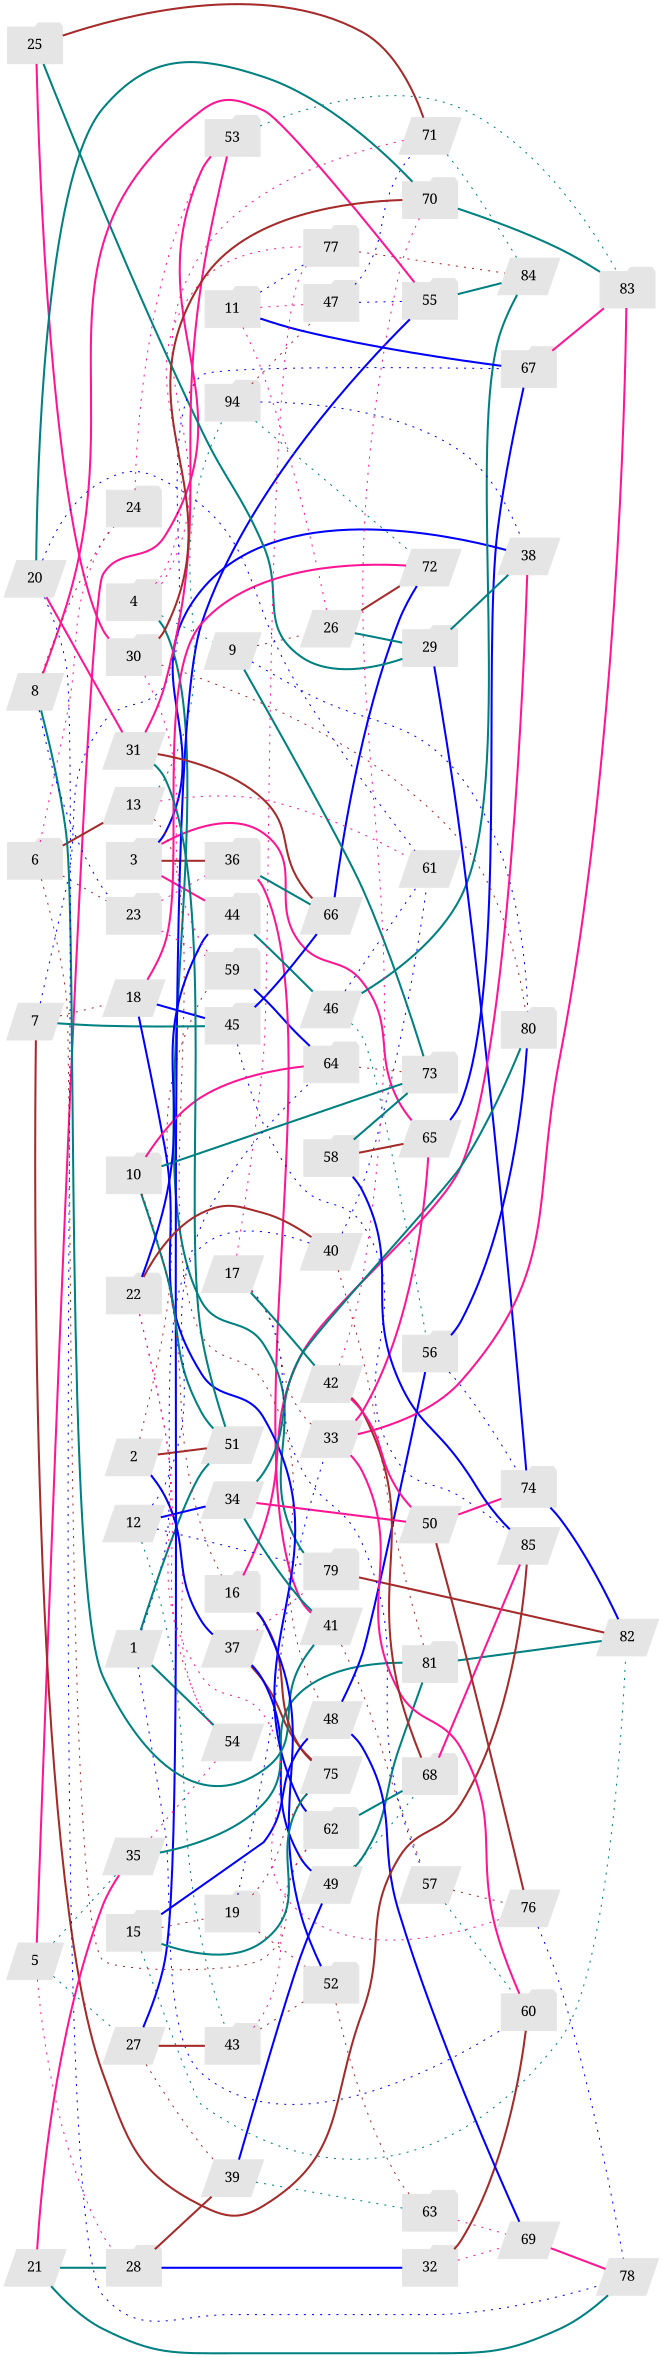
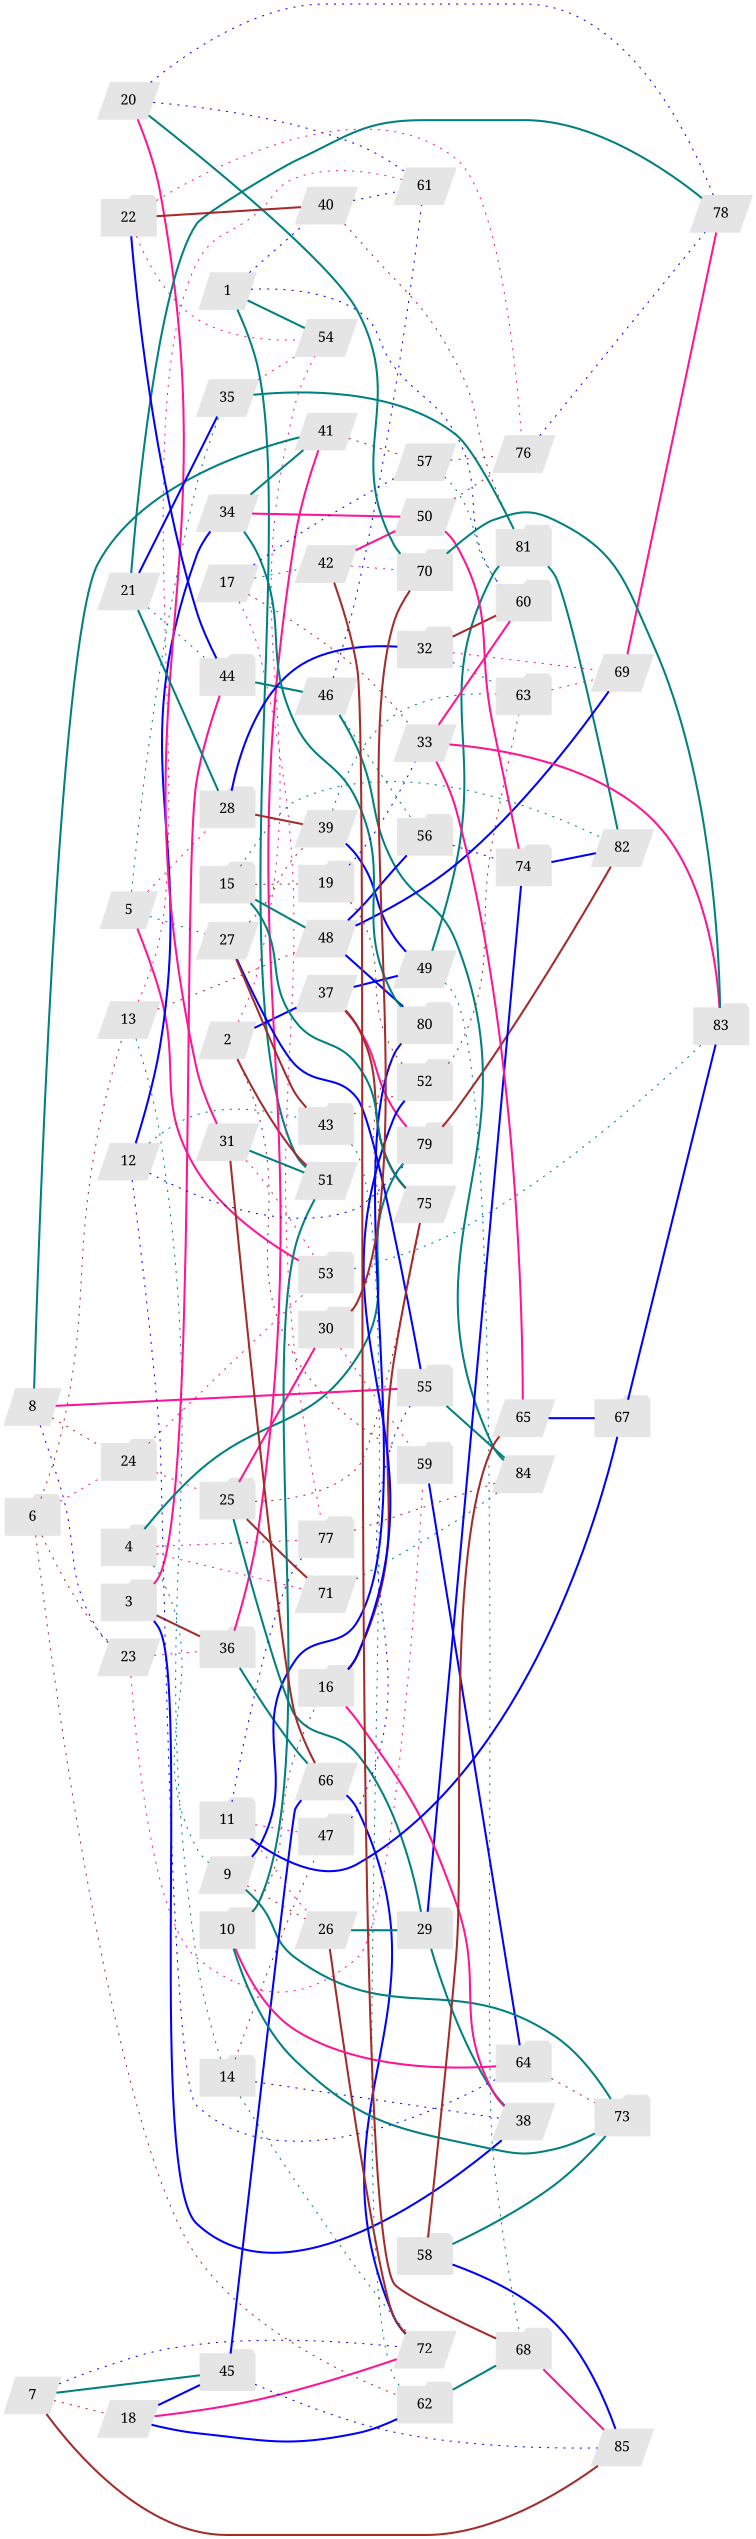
  graph {
    fontname="Noto Serif"
    rankdir=LR
    node [color=gray90 fontname="Noto Serif" shape=parallelogram style=filled]
    edge [color=teal fontname="Noto Serif" style=bold]
    1
    40
    51
    54
    60 [shape=folder]
    61
    81 [shape=folder]
    2
    37
    59 [shape=folder]
    79 [shape=folder]
    75
    49
    64 [shape=folder]
    3 [shape=folder]
    36 [shape=folder]
    38
    44 [shape=folder]
    65
    41
    66
    46
    67 [shape=folder]
    4 [shape=folder]
    9
    71
    77 [shape=folder]
    26
    73 [shape=folder]
    80 [shape=folder]
    84
    82
    5
    27
    28 [shape=folder]
    35
    53 [shape=folder]
    55 [shape=folder]
    43 [shape=folder]
    39
    32 [shape=folder]
    83 [shape=folder]
    6 [shape=folder]
    13
-   23 [shape=folder]
+   23
    24 [shape=folder]
    62 [shape=folder]
-   14 [shape=folder label=94]
+   14 [shape=folder]
    48
    25 [shape=folder]
    68 [shape=folder]
    7
    18
    45 [shape=folder]
    85
    72
    8
    57
    29 [shape=folder]
    10 [shape=folder]
    16 [shape=folder]
    52 [shape=folder]
    11 [shape=folder]
    47 [shape=folder]
    12
    34
    50
    69
    56 [shape=folder]
    15 [shape=folder]
    19 [shape=folder]
    33
    63 [shape=folder]
    17
    42
    70 [shape=folder]
    76
    20
    31
    78
    21
    22 [shape=folder]
    30 [shape=folder]
    74 [shape=folder]
    58 [shape=folder]
    1 -- 40 [color=blue style=dotted]
    1 -- 51
    1 -- 54
    1 -- 60 [color=blue style=dotted]
    40 -- 61 [color=blue style=dotted]
    40 -- 81 [color=brown style=dotted]
    81 -- 82
    2 -- 51 [color=brown]
    2 -- 54 [color=deeppink style=dotted]
    2 -- 37 [color=blue]
    2 -- 59 [color=brown style=dotted]
-   37 -- 79 [color=deeppink style=dotted]
+   37 -- 79 [color=deeppink]
    37 -- 75 [color=brown]
    37 -- 49 [color=blue]
    59 -- 64 [color=blue]
    79 -- 82 [color=brown]
    49 -- 81
    49 -- 68 [style=dotted]
    64 -- 73 [color=brown style=dotted]
    3 -- 36 [color=brown]
    3 -- 38 [color=blue]
    3 -- 44 [color=deeppink]
-   3 -- 65 [color=deeppink]
    36 -- 41 [color=deeppink]
    36 -- 66
    44 -- 46
    65 -- 67 [color=blue]
    41 -- 57 [color=brown style=dotted]
    66 -- 72 [color=blue]
    46 -- 61 [color=blue style=dotted]
    46 -- 84
    46 -- 56 [style=dotted]
-   67 -- 83 [color=deeppink]
+   67 -- 83 [color=blue]
    4 -- 79
    4 -- 9 [style=dotted]
    4 -- 71 [color=deeppink style=dotted]
    4 -- 77 [color=deeppink style=dotted]
    9 -- 26 [color=brown style=dotted]
    9 -- 73
-   9 -- 80 [color=blue style=dotted]
+   9 -- 80 [color=blue]
    71 -- 84 [style=dotted]
    77 -- 84 [color=brown style=dotted]
    26 -- 72 [color=brown]
    26 -- 29
    5 -- 27 [style=dotted]
    5 -- 28 [color=deeppink style=dotted]
    5 -- 35 [style=dotted]
    5 -- 53 [color=deeppink]
    27 -- 55 [color=blue]
    27 -- 43 [color=brown]
    27 -- 39 [color=brown style=dotted]
    28 -- 39 [color=brown]
    28 -- 32 [color=blue]
    35 -- 54 [color=deeppink style=dotted]
    35 -- 81
    53 -- 83 [style=dotted]
    55 -- 84
-   43 -- 62 [color=deeppink style=dotted]
+   43 -- 62 [style=dotted]
    43 -- 52 [color=brown style=dotted]
    39 -- 49 [color=blue]
    39 -- 63 [style=dotted]
    32 -- 60 [color=brown]
    32 -- 69 [color=deeppink style=dotted]
-   6 -- 13 [color=brown]
+   32 -- 63 [style=dotted]
+   6 -- 13 [color=brown style=dotted]
    6 -- 23 [color=brown style=dotted]
    6 -- 24 [color=deeppink style=dotted]
    6 -- 62 [color=brown style=dotted]
    13 -- 61 [color=deeppink style=dotted]
    13 -- 14 [style=dotted]
    13 -- 48 [color=brown style=dotted]
    23 -- 59 [color=deeppink style=dotted]
    23 -- 36 [color=deeppink style=dotted]
    24 -- 53 [color=deeppink style=dotted]
+   24 -- 25 [color=deeppink style=dotted]
    62 -- 68
    14 -- 38 [color=blue style=dotted]
    14 -- 72 [style=dotted]
    14 -- 47 [color=brown style=dotted]
    48 -- 69 [color=blue]
    48 -- 56 [color=blue]
    25 -- 71 [color=brown]
    25 -- 29
    25 -- 30 [color=deeppink]
    68 -- 85 [color=deeppink]
-   7 -- 67 [color=blue style=dotted]
+   7 -- 72 [color=blue style=dotted]
    7 -- 18 [color=brown style=dotted]
    7 -- 45
    7 -- 85 [color=brown]
    18 -- 62 [color=blue]
    18 -- 45 [color=blue]
    18 -- 72 [color=deeppink]
    45 -- 66 [color=blue]
    45 -- 85 [color=blue style=dotted]
    8 -- 41
    8 -- 55 [color=deeppink]
    8 -- 23 [color=blue style=dotted]
    8 -- 24 [color=brown style=dotted]
    57 -- 60 [style=dotted]
    57 -- 76 [color=brown style=dotted]
    29 -- 38
    29 -- 74 [color=blue]
    10 -- 51
    10 -- 64 [color=deeppink]
    10 -- 73
    10 -- 16 [color=brown style=dotted]
    16 -- 75 [color=brown]
    16 -- 38 [color=deeppink]
    16 -- 52 [color=blue]
    52 -- 63 [color=brown style=dotted]
    11 -- 67 [color=blue]
    11 -- 77 [color=blue style=dotted]
    11 -- 26 [color=deeppink style=dotted]
    11 -- 47 [color=deeppink style=dotted]
-   47 -- 71 [color=blue style=dotted]
    47 -- 55 [color=blue style=dotted]
    12 -- 79 [color=blue style=dotted]
    12 -- 64 [color=blue style=dotted]
    12 -- 43 [style=dotted]
    12 -- 34 [color=blue]
    34 -- 41
    34 -- 80
    34 -- 50 [color=deeppink]
-   50 -- 76 [color=brown]
+   50 -- 76 [color=brown style=dotted]
    50 -- 74 [color=deeppink]
    69 -- 78 [color=deeppink]
-   56 -- 80 [color=blue]
+   48 -- 80 [color=blue]
    56 -- 74 [color=blue style=dotted]
    15 -- 75
    15 -- 82 [style=dotted]
-   15 -- 48 [color=blue]
+   15 -- 48
    15 -- 19 [color=brown style=dotted]
-   19 -- 75 [color=brown style=dotted]
+   25 -- 75 [color=brown style=dotted]
    19 -- 52 [color=brown style=dotted]
    19 -- 33 [color=blue style=dotted]
    33 -- 60 [color=deeppink]
    33 -- 65 [color=deeppink]
    33 -- 83 [color=deeppink]
    63 -- 69 [color=deeppink style=dotted]
    17 -- 77 [color=deeppink style=dotted]
    17 -- 57 [color=blue style=dotted]
    17 -- 33 [color=brown style=dotted]
-   17 -- 42
+   17 -- 42 [style=dotted]
    42 -- 68 [color=brown]
    42 -- 50 [color=deeppink]
    42 -- 70 [color=deeppink style=dotted]
    70 -- 83
    76 -- 78 [color=blue style=dotted]
    20 -- 61 [color=blue style=dotted]
    20 -- 70
    20 -- 31 [color=deeppink]
    20 -- 78 [color=blue style=dotted]
    31 -- 51
    31 -- 66 [color=brown]
-   31 -- 53 [color=deeppink]
+   31 -- 53 [color=deeppink style=dotted]
+   21 -- 44 [style=dotted]
    21 -- 28
-   21 -- 35 [color=deeppink]
+   21 -- 35 [color=blue]
    21 -- 78
    22 -- 40 [color=brown]
    22 -- 54 [color=deeppink style=dotted]
    22 -- 44 [color=blue]
    22 -- 76 [color=deeppink style=dotted]
    30 -- 59 [color=deeppink style=dotted]
    30 -- 80 [color=brown style=dotted]
    30 -- 70 [color=brown]
    74 -- 82 [color=blue]
    58 -- 65 [color=brown]
    58 -- 73
    58 -- 85 [color=blue]
  }
